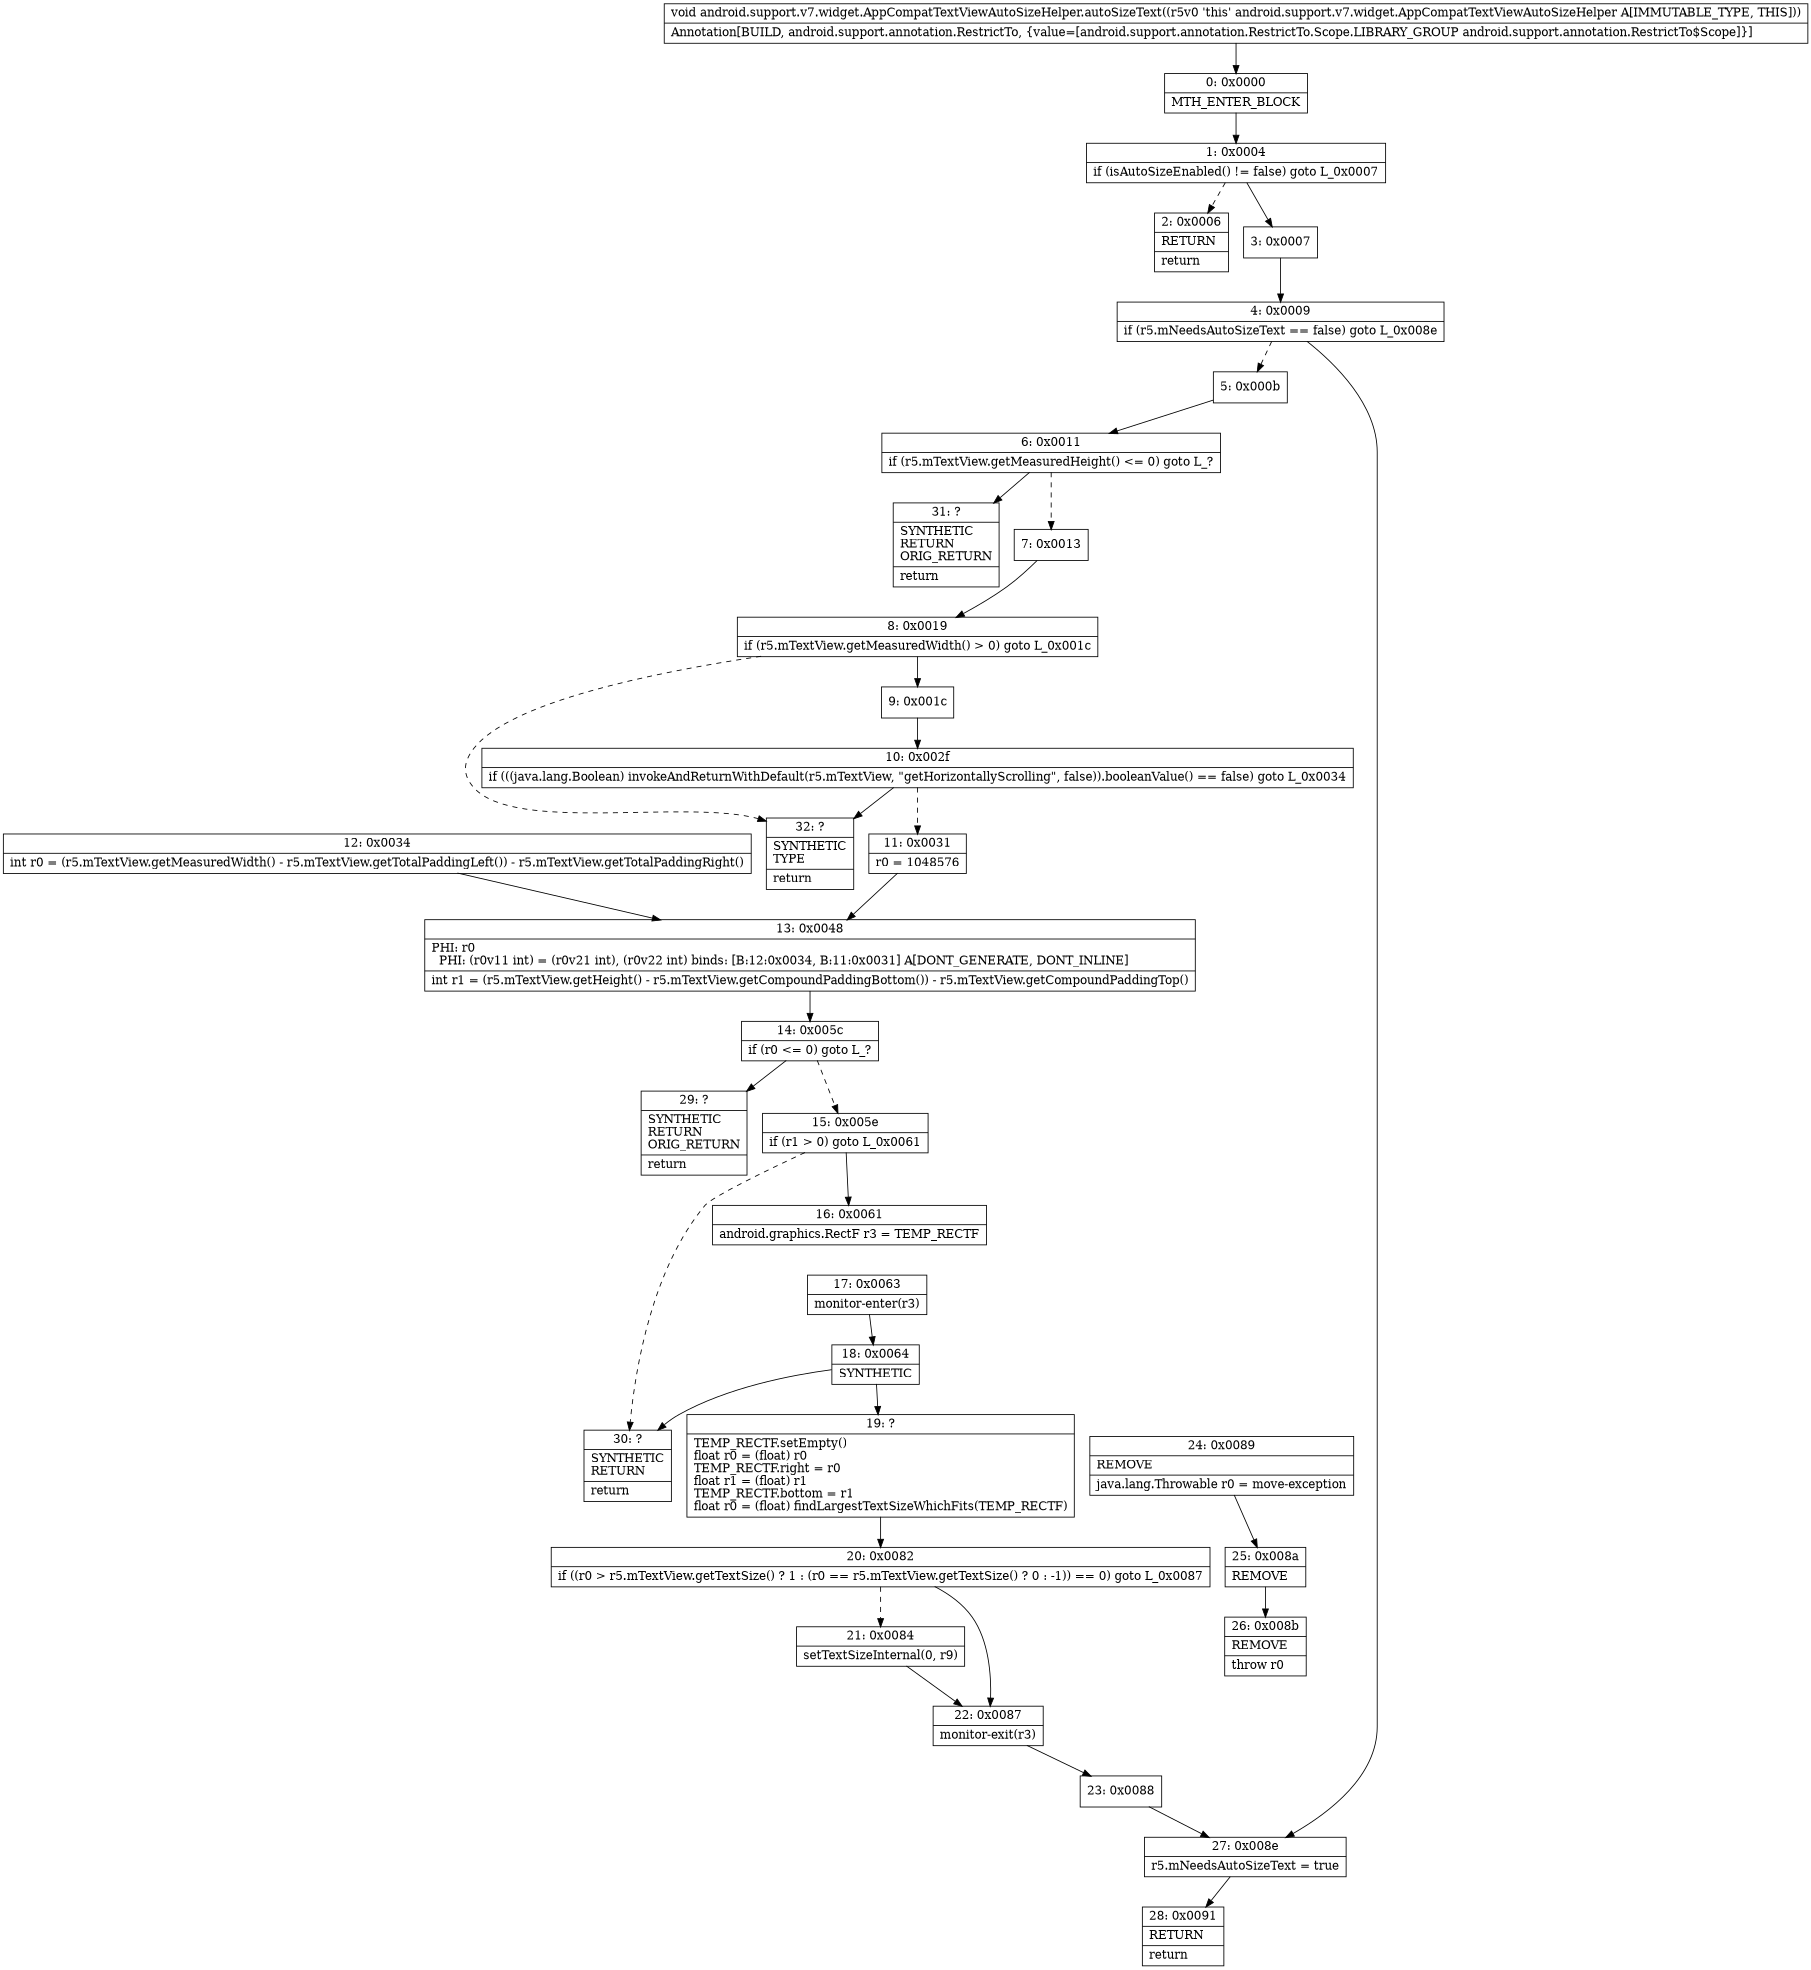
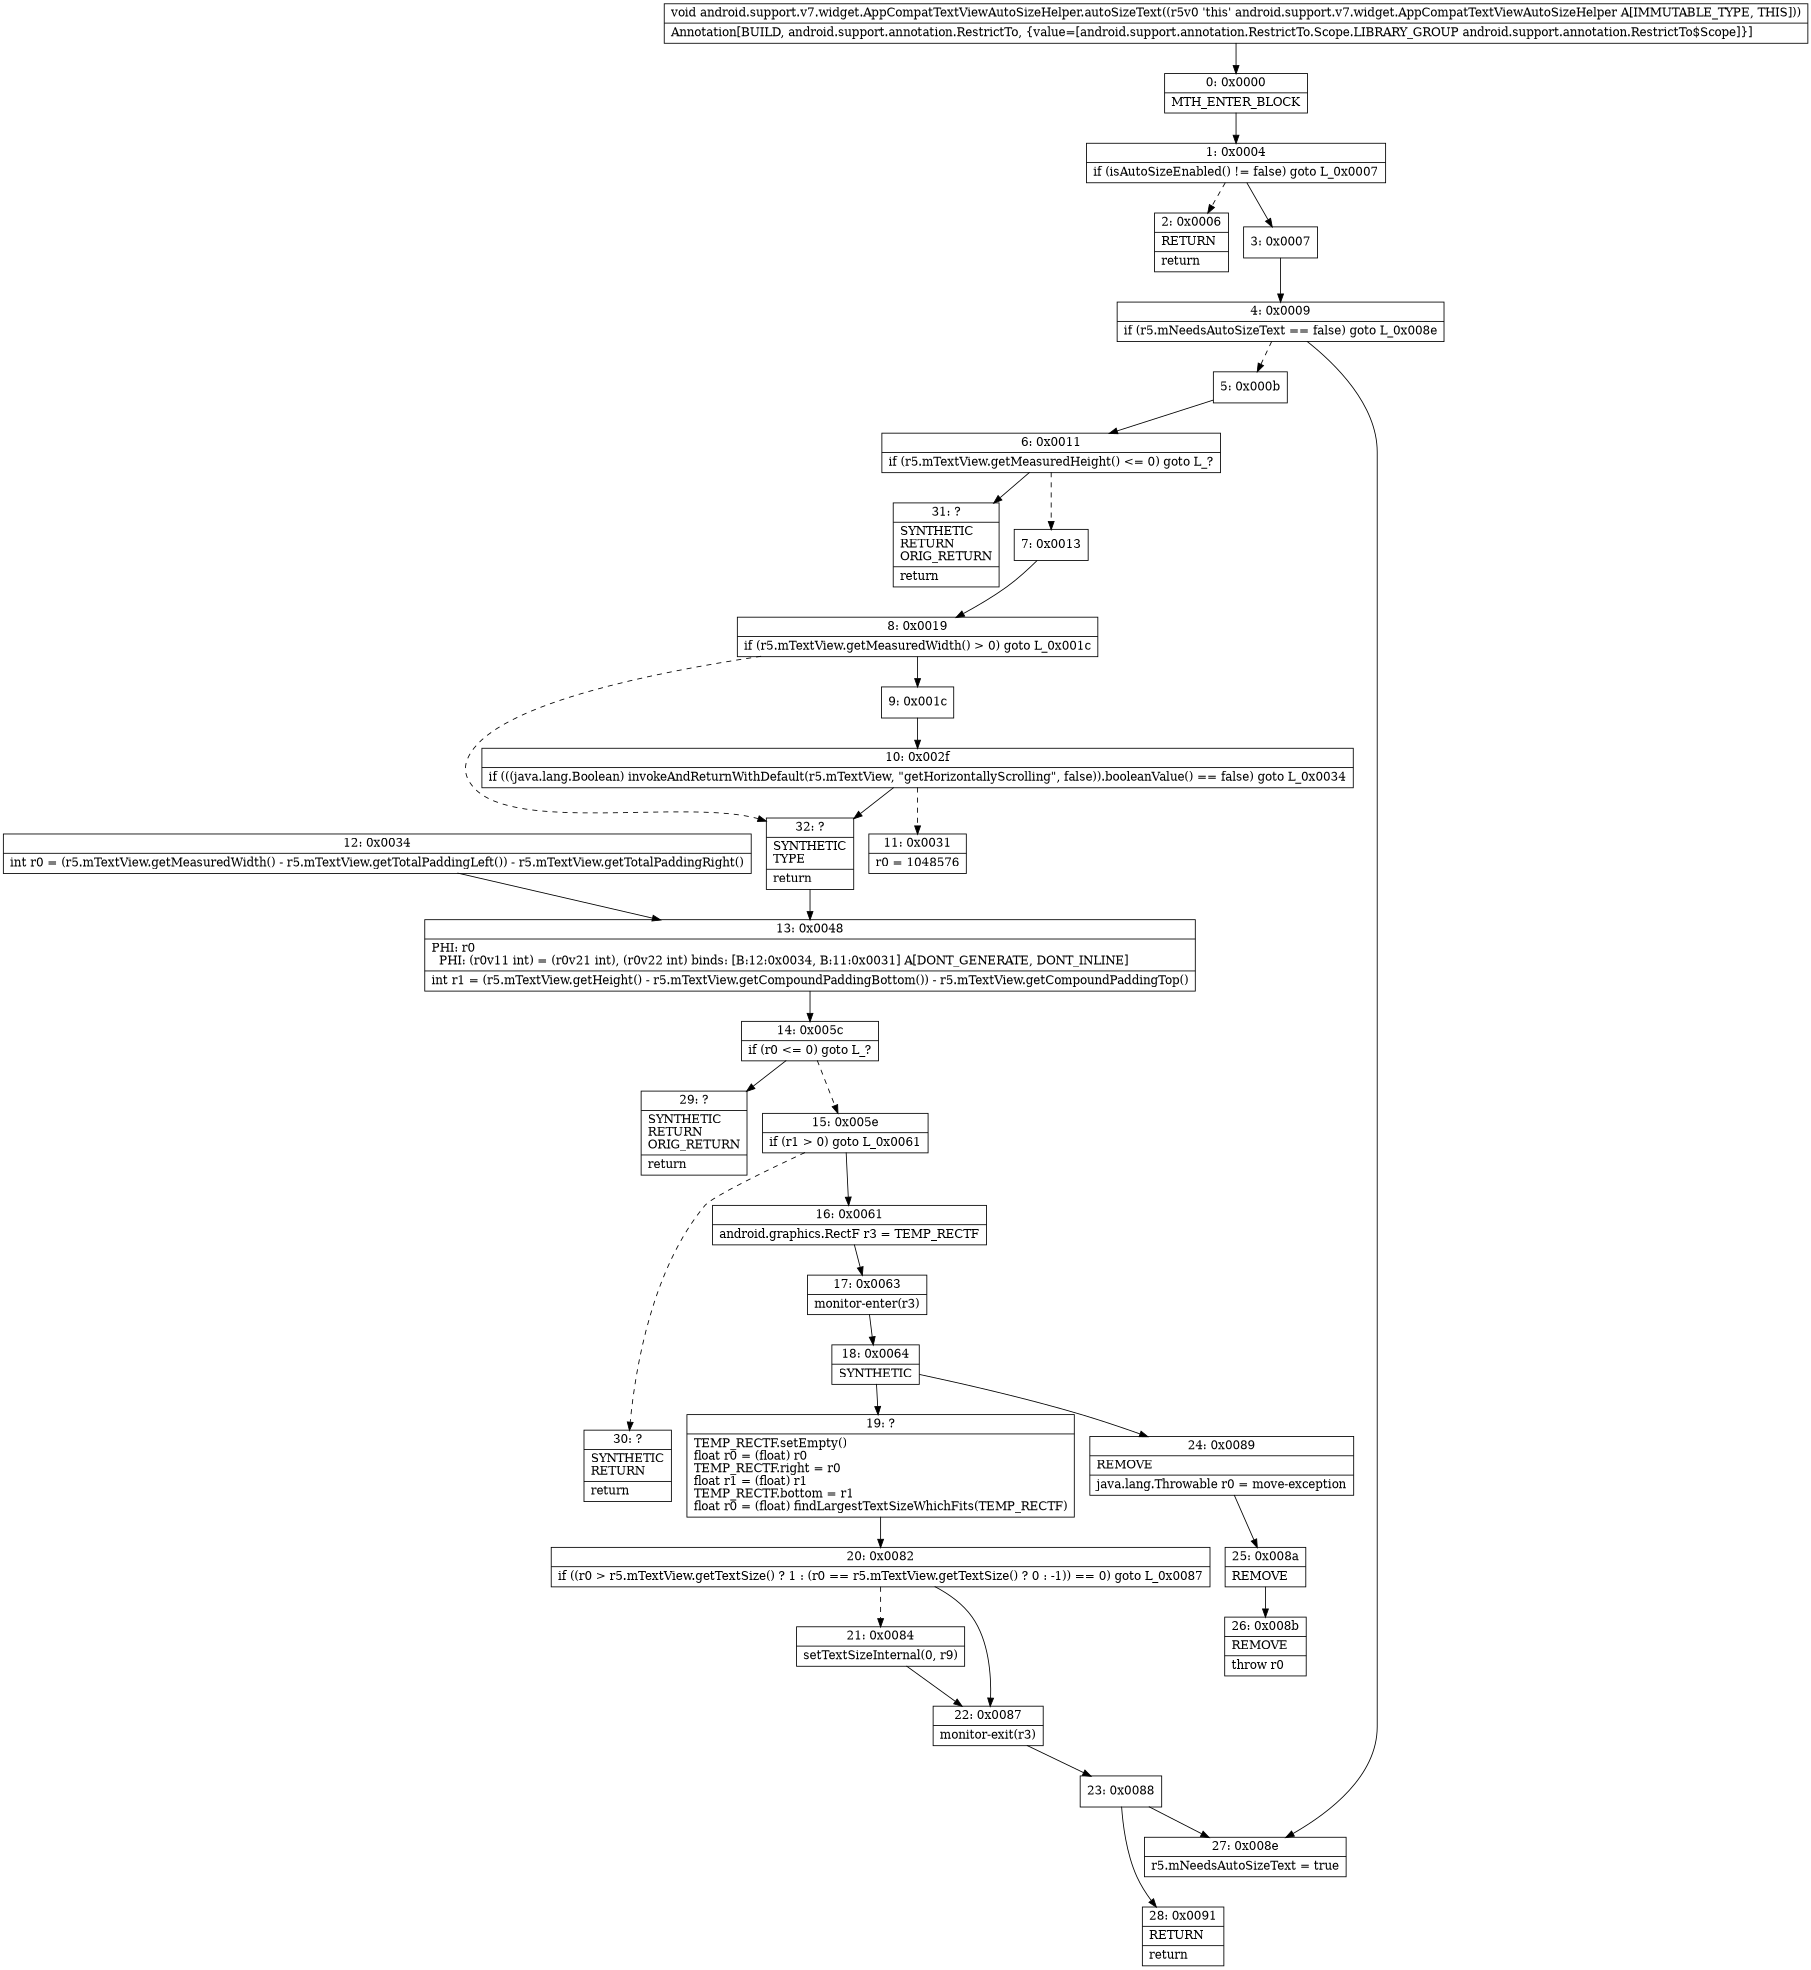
  digraph {
    node [shape=record]
    n1 [label="{0\:\ 0x0000|MTH_ENTER_BLOCK\l}"]
    n2 [label="{1\:\ 0x0004|if (isAutoSizeEnabled() != false) goto L_0x0007\l}"]
    n3 [label="{2\:\ 0x0006|RETURN\l|return\l}"]
    n4 [label="{3\:\ 0x0007}"]
    n5 [label="{4\:\ 0x0009|if (r5.mNeedsAutoSizeText == false) goto L_0x008e\l}"]
    n6 [label="{5\:\ 0x000b}"]
    n7 [label="{27\:\ 0x008e|r5.mNeedsAutoSizeText = true\l}"]
    n8 [label="{6\:\ 0x0011|if (r5.mTextView.getMeasuredHeight() \<= 0) goto L_?\l}"]
    n9 [label="{28\:\ 0x0091|RETURN\l|return\l}"]
    n10 [label="{7\:\ 0x0013}"]
    n11 [label="{31\:\ ?|SYNTHETIC\lRETURN\lORIG_RETURN\l|return\l}"]
    n12 [label="{8\:\ 0x0019|if (r5.mTextView.getMeasuredWidth() \> 0) goto L_0x001c\l}"]
    n13 [label="{9\:\ 0x001c}"]
    n14 [label="{32\:\ ?|SYNTHETIC\lTYPE\l|return\l}"]
    n15 [label="{10\:\ 0x002f|if (((java.lang.Boolean) invokeAndReturnWithDefault(r5.mTextView, \"getHorizontallyScrolling\", false)).booleanValue() == false) goto L_0x0034\l}"]
    n16 [label="{11\:\ 0x0031|r0 = 1048576\l}"]
    n17 [label="{13\:\ 0x0048|PHI: r0 \l  PHI: (r0v11 int) = (r0v21 int), (r0v22 int) binds: [B:12:0x0034, B:11:0x0031] A[DONT_GENERATE, DONT_INLINE]\l|int r1 = (r5.mTextView.getHeight() \- r5.mTextView.getCompoundPaddingBottom()) \- r5.mTextView.getCompoundPaddingTop()\l}"]
    n18 [label="{12\:\ 0x0034|int r0 = (r5.mTextView.getMeasuredWidth() \- r5.mTextView.getTotalPaddingLeft()) \- r5.mTextView.getTotalPaddingRight()\l}"]
    n19 [label="{14\:\ 0x005c|if (r0 \<= 0) goto L_?\l}"]
    n20 [label="{15\:\ 0x005e|if (r1 \> 0) goto L_0x0061\l}"]
    n21 [label="{29\:\ ?|SYNTHETIC\lRETURN\lORIG_RETURN\l|return\l}"]
    n22 [label="{16\:\ 0x0061|android.graphics.RectF r3 = TEMP_RECTF\l}"]
    n23 [label="{30\:\ ?|SYNTHETIC\lRETURN\l|return\l}"]
    n24 [label="{17\:\ 0x0063|monitor\-enter(r3)\l}"]
    n25 [label="{18\:\ 0x0064|SYNTHETIC\l}"]
    n26 [label="{19\:\ ?|TEMP_RECTF.setEmpty()\lfloat r0 = (float) r0\lTEMP_RECTF.right = r0\lfloat r1 = (float) r1\lTEMP_RECTF.bottom = r1\lfloat r0 = (float) findLargestTextSizeWhichFits(TEMP_RECTF)\l}"]
    n27 [label="{24\:\ 0x0089|REMOVE\l|java.lang.Throwable r0 = move\-exception\l}"]
    n28 [label="{20\:\ 0x0082|if ((r0 \> r5.mTextView.getTextSize() ? 1 : (r0 == r5.mTextView.getTextSize() ? 0 : \-1)) == 0) goto L_0x0087\l}"]
    n29 [label="{25\:\ 0x008a|REMOVE\l}"]
    n30 [label="{21\:\ 0x0084|setTextSizeInternal(0, r9)\l}"]
    n31 [label="{22\:\ 0x0087|monitor\-exit(r3)\l}"]
    n32 [label="{23\:\ 0x0088}"]
    n33 [label="{26\:\ 0x008b|REMOVE\l|throw r0\l}"]
    n34 [label="{void android.support.v7.widget.AppCompatTextViewAutoSizeHelper.autoSizeText((r5v0 'this' android.support.v7.widget.AppCompatTextViewAutoSizeHelper A[IMMUTABLE_TYPE, THIS]))  | Annotation[BUILD, android.support.annotation.RestrictTo, \{value=[android.support.annotation.RestrictTo.Scope.LIBRARY_GROUP android.support.annotation.RestrictTo$Scope]\}]\l}"]
    n1 -> n2
    n2 -> n3 [style=dashed]
    n2 -> n4
    n4 -> n5
    n5 -> n6 [style=dashed]
    n5 -> n7
    n6 -> n8
-   n7 -> n9
+   n32 -> n9
    n8 -> n10 [style=dashed]
    n8 -> n11
    n10 -> n12
    n12 -> n13
    n12 -> n14 [style=dashed]
    n13 -> n15
    n15 -> n14
    n15 -> n16 [style=dashed]
-   n16 -> n17
+   n14 -> n17
    n17 -> n19
    n18 -> n17
    n19 -> n20 [style=dashed]
    n19 -> n21
    n20 -> n22
    n20 -> n23 [style=dashed]
+   n22 -> n24
    n24 -> n25
    n25 -> n26
-   n25 -> n23
+   n25 -> n27
    n26 -> n28
    n27 -> n29
    n28 -> n30 [style=dashed]
    n28 -> n31
    n29 -> n33
    n30 -> n31
    n31 -> n32
    n32 -> n7
    n34 -> n1
  }
